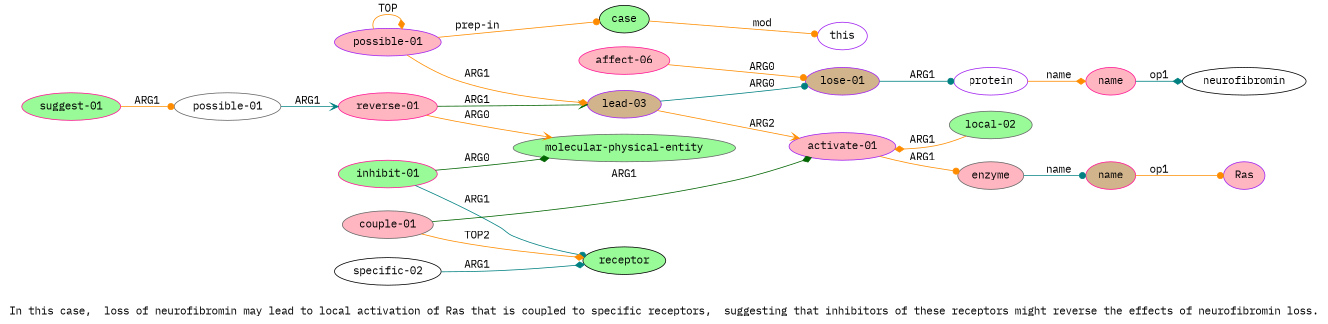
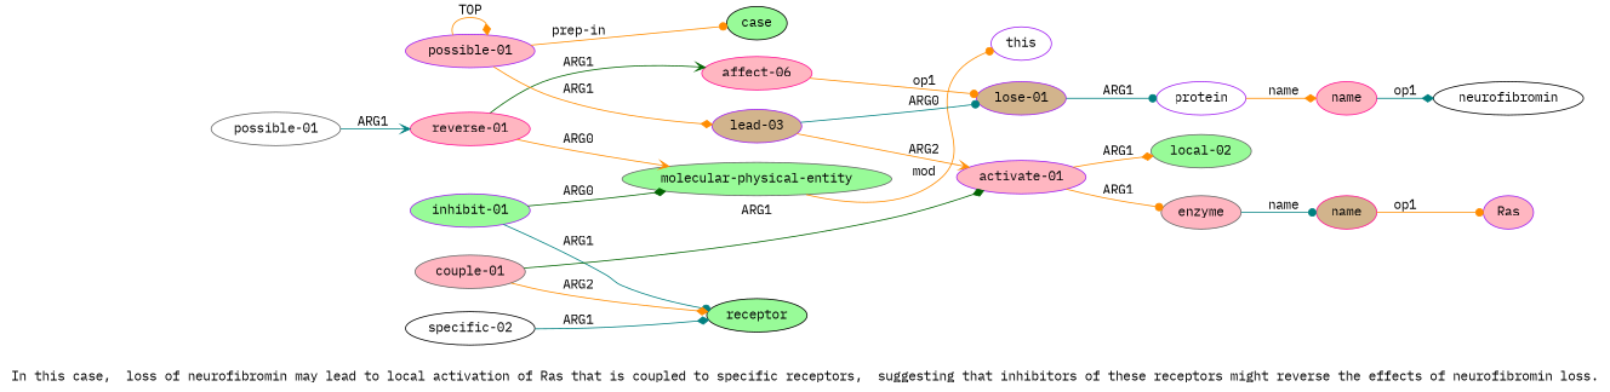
  digraph {
    fontname="IBM Plex Mono"
    label="In this case,  loss of neurofibromin may lead to local activation of Ras that is coupled to specific receptors,  suggesting that inhibitors of these receptors might reverse the effects of neurofibromin loss."
    rankdir=LR
    node [color=purple fillcolor=lightpink fontname="IBM Plex Mono" gold_ind=-1 gold_label=name style=filled test_ind=-1 test_label=name]
    edge [arrowhead=dot color=darkorange fontname="IBM Plex Mono" gold_label=ARG1 test_label=ARG1]
    n1 [color=black fillcolor=white gold_label=neurofibromin label=neurofibromin test_label=neurofibromin]
    n2 [gold_label=Ras label=Ras test_label=Ras]
    n3 [color=gray40 fillcolor=palegreen gold_ind=15 gold_label="molecular-physical-entity" label="molecular-physical-entity" test_ind=15 test_label="molecular-physical-entity"]
    n4 [color=deeppink gold_ind=14 gold_label="reverse-01" label="reverse-01" test_ind=14 test_label="reverse-01"]
    n5 [color=deeppink gold_ind=17 gold_label="affect-01" label="affect-06" test_ind=17 test_label="affect-01"]
    n6 [fillcolor=tan gold_ind=2 gold_label="lose-01" label="lose-01" test_ind=2 test_label="lose-01"]
    n7 [fillcolor=white gold_ind=3 gold_label=protein label=protein test_ind=3 test_label=protein]
    n8 [color=deeppink gold_ind=4 label=name test_ind=4]
-   n9 [color=deeppink fillcolor=palegreen gold_ind=16 gold_label="inhibit-01" label="inhibit-01" test_ind=16 test_label="inhibit-01"]
+   n9 [fillcolor=palegreen gold_ind=16 gold_label="inhibit-01" label="inhibit-01" test_ind=16 test_label="inhibit-01"]
    n10 [color=black fillcolor=palegreen gold_ind=10 gold_label=receptor label=receptor test_ind=10 test_label=receptor]
    n11 [color=black fillcolor=white gold_ind=11 gold_label="specific-02" label="specific-02" test_ind=11 test_label="specific-02"]
    n12 [color=gray40 fillcolor=white gold_ind=13 gold_label="possible-01" label="possible-01" test_ind=13 test_label="possible-01"]
-   n13 [color=deeppink fillcolor=palegreen gold_ind=12 gold_label="suggest-01" label="suggest-01" test_ind=12 test_label="suggest-01"]
    n14 [fillcolor=tan gold_ind=1 gold_label="lead-03" label="lead-03" test_ind=1 test_label="lead-03"]
    n15 [gold_ind=5 gold_label="activate-01" label="activate-01" test_ind=5 test_label="activate-01"]
    n16 [color=gray40 gold_ind=6 gold_label=enzyme label=enzyme test_ind=6 test_label=enzyme]
    n17 [fillcolor=white gold_ind=19 gold_label=this label=this test_ind=19 test_label=this]
    n18 [color=black fillcolor=palegreen gold_ind=18 gold_label=case label=case test_ind=18 test_label=case]
    n19 [color=deeppink fillcolor=tan gold_ind=7 label=name test_ind=7]
    n20 [gold_ind=0 gold_label="possible-01" label="possible-01" test_ind=0 test_label="possible-01"]
    n21 [color=gray40 gold_ind=9 gold_label="couple-01" label="couple-01" test_ind=9 test_label="couple-01"]
    n22 [color=gray40 fillcolor=palegreen gold_ind=8 gold_label="local-02" label="local-02" test_ind=8 test_label="local-02"]
    n4 -> n3 [arrowhead=vee gold_label=ARG0 label=ARG0 test_label=ARG0]
-   n4 -> n14 [arrowhead=vee color=darkgreen label=ARG1]
-   n5 -> n6 [gold_label=ARG0 label=ARG0 test_label=ARG0]
+   n4 -> n5 [arrowhead=vee color=darkgreen label=ARG1]
+   n5 -> n6 [gold_label=ARG0 label=op1 test_label=ARG0]
    n6 -> n7 [color=teal label=ARG1]
    n7 -> n8 [arrowhead=diamond gold_label=name label=name test_label=name]
    n8 -> n1 [arrowhead=diamond color=teal gold_label=op1 label=op1 test_label=op1]
    n9 -> n3 [arrowhead=diamond color=darkgreen gold_label=ARG0 label=ARG0 test_label=ARG0]
    n9 -> n10 [color=teal label=ARG1]
    n11 -> n10 [arrowhead=diamond color=teal label=ARG1]
    n12 -> n4 [arrowhead=vee color=teal label=ARG1]
-   n13 -> n12 [label=ARG1]
    n14 -> n6 [color=teal gold_label=ARG0 label=ARG0 test_label=ARG0]
    n14 -> n15 [arrowhead=vee gold_label=ARG2 label=ARG2 test_label=ARG2]
    n15 -> n16 [label=ARG1]
    n16 -> n19 [color=teal gold_label=name label=name test_label=name]
-   n18 -> n17 [gold_label=mod label=mod test_label=mod]
+   n3 -> n17 [gold_label=mod label=mod test_label=mod]
    n19 -> n2 [gold_label=op1 label=op1 test_label=op1]
    n20 -> n14 [arrowhead=diamond label=ARG1]
    n20 -> n18 [gold_label="prep-in" label="prep-in" test_label="prep-in"]
    n20 -> n20 [arrowhead=diamond gold_label=TOP label=TOP test_label=TOP]
-   n21 -> n10 [arrowhead=diamond gold_label=ARG2 label=TOP2 test_label=ARG2]
+   n21 -> n10 [arrowhead=diamond gold_label=ARG2 label=ARG2 test_label=ARG2]
    n21 -> n15 [arrowhead=diamond color=darkgreen label=ARG1]
-   n22 -> n15 [arrowhead=diamond label=ARG1]
+   n15 -> n22 [arrowhead=diamond label=ARG1]
  }
